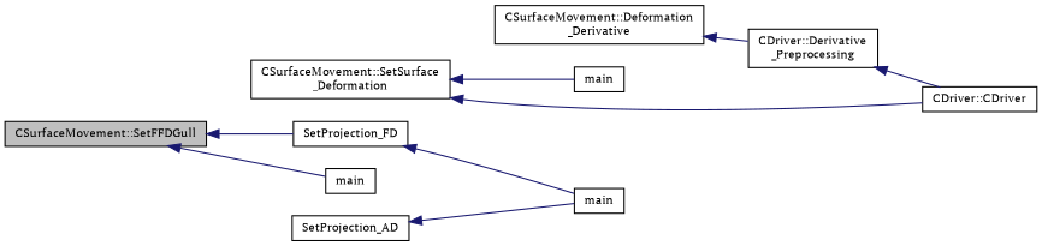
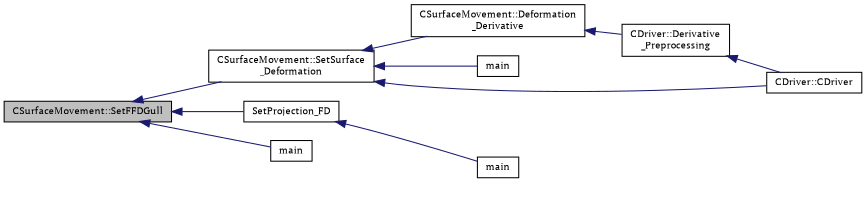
  digraph {
    fontname="PT Serif"
    rankdir=LR
    node [color=black fillcolor=white fontname="PT Serif" fontsize=10 shape=record style=filled]
    edge [color=midnightblue dir=back fontname="PT Serif" fontsize=10 labelfontname=Helvetica labelfontsize=10 style=solid]
    n1 [fillcolor=grey75 fontcolor=black height=0.2 label="CSurfaceMovement::SetFFDGull" width=0.4]
    n2 [height=0.2 label="CSurfaceMovement::SetSurface\l_Deformation" width=0.4]
    n3 [height=0.2 label=SetProjection_FD width=0.4]
    n4 [height=0.2 label=main width=0.4]
    n5 [height=0.2 label="CSurfaceMovement::Deformation\l_Derivative" width=0.4]
    n6 [height=0.2 label=main width=0.4]
    n7 [height=0.2 label="CDriver::CDriver" width=0.4]
    n8 [height=0.2 label=main width=0.4]
    n9 [height=0.2 label="CDriver::Derivative\l_Preprocessing" width=0.4]
-   n10 [height=0.2 label=SetProjection_AD width=0.4]
+   n1 -> n2
    n1 -> n3
    n1 -> n4
+   n2 -> n5
    n2 -> n6
    n2 -> n7
    n3 -> n8
    n5 -> n9
    n9 -> n7
-   n10 -> n8
  }
